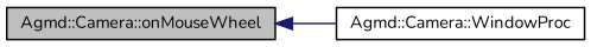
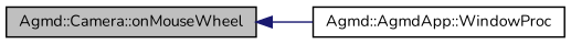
  digraph {
    rankdir=LR
    fontname=Nunito
    node [color=black fontname=Nunito fontsize=10 shape=record style=filled]
    n1 [fillcolor=grey75 fontcolor=black height=0.2 label="Agmd::Camera::onMouseWheel" width=0.4]
-   n2 [fillcolor=white height=0.2 label="Agmd::Camera::WindowProc" width=0.4]
+   n2 [fillcolor=white height=0.2 label="Agmd::AgmdApp::WindowProc" width=0.4]
    n1 -> n2 [color=midnightblue dir=back fontname=Nunito fontsize=10 labelfontname=Helvetica labelfontsize=10 style=solid]
  }
